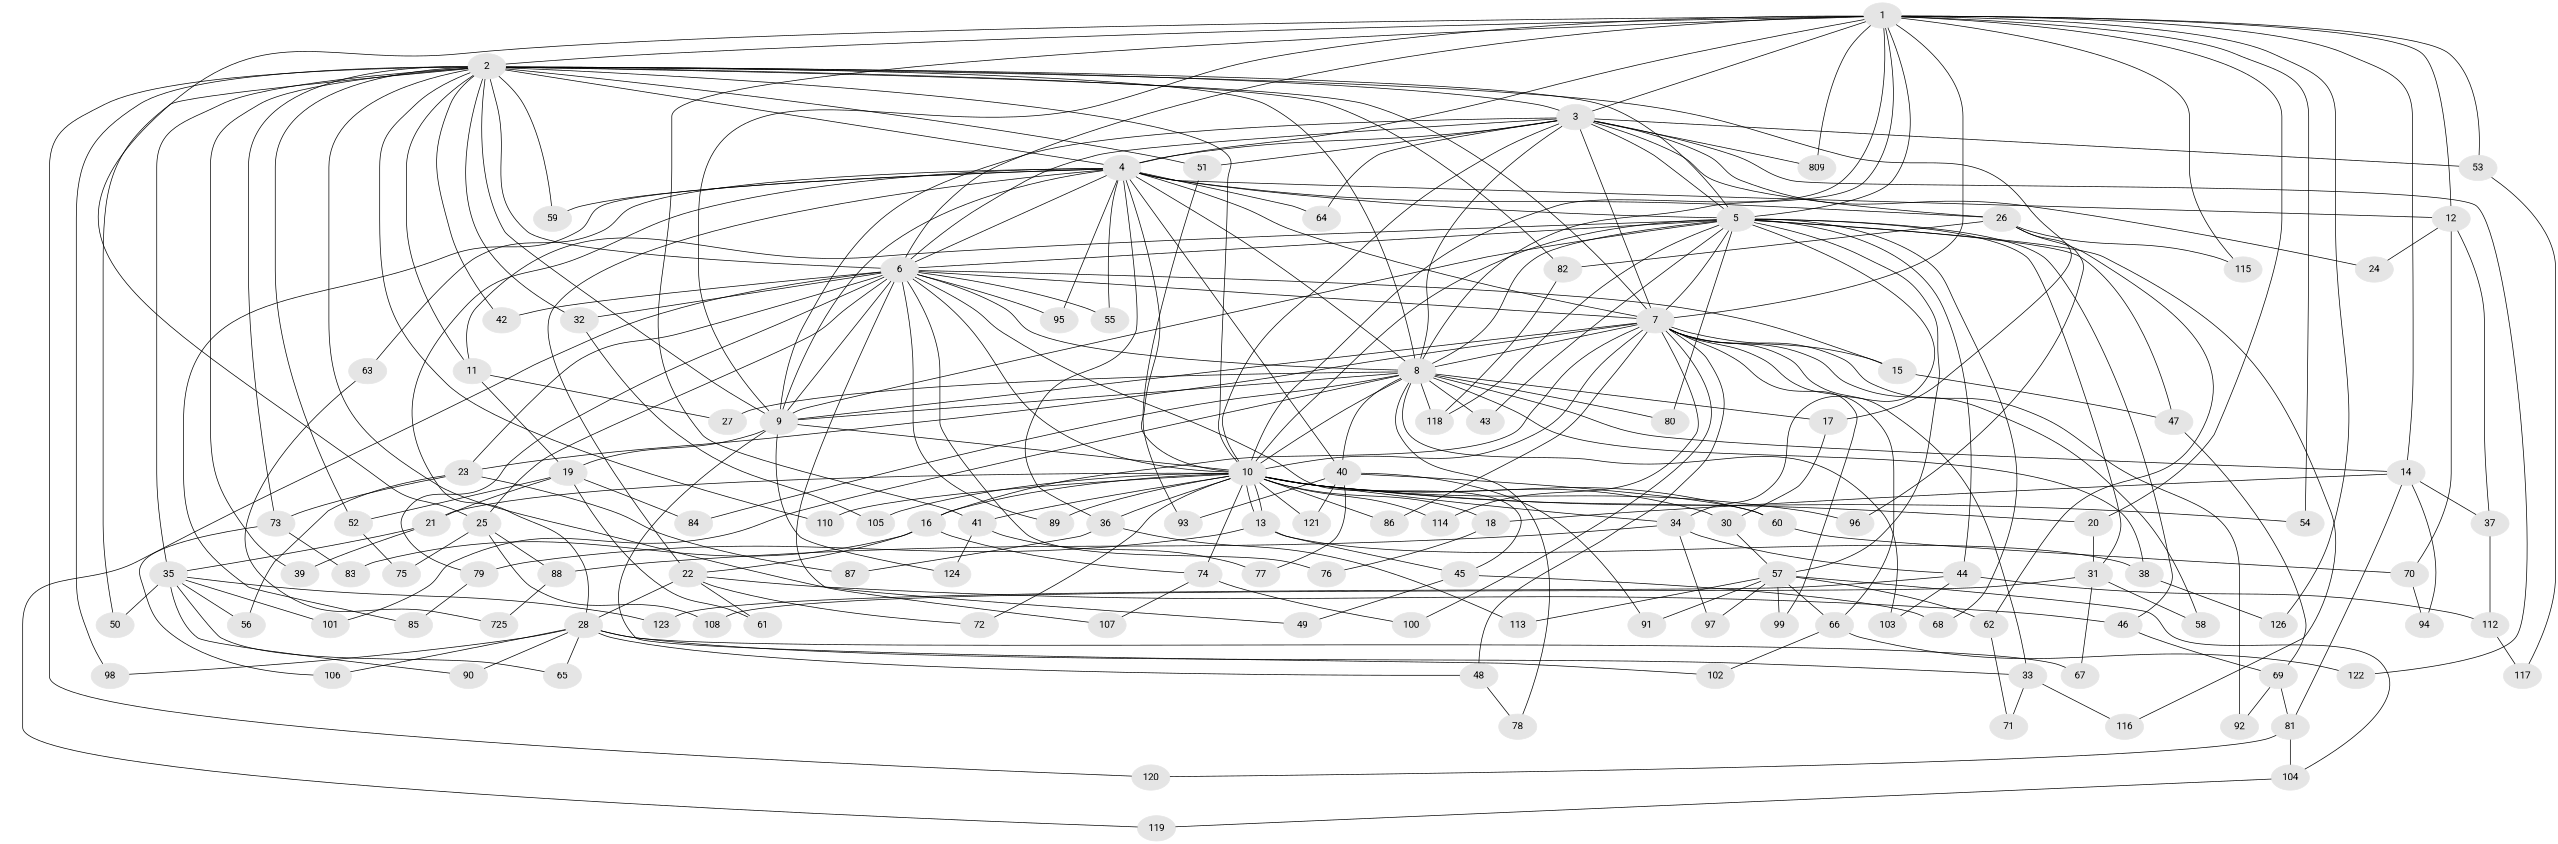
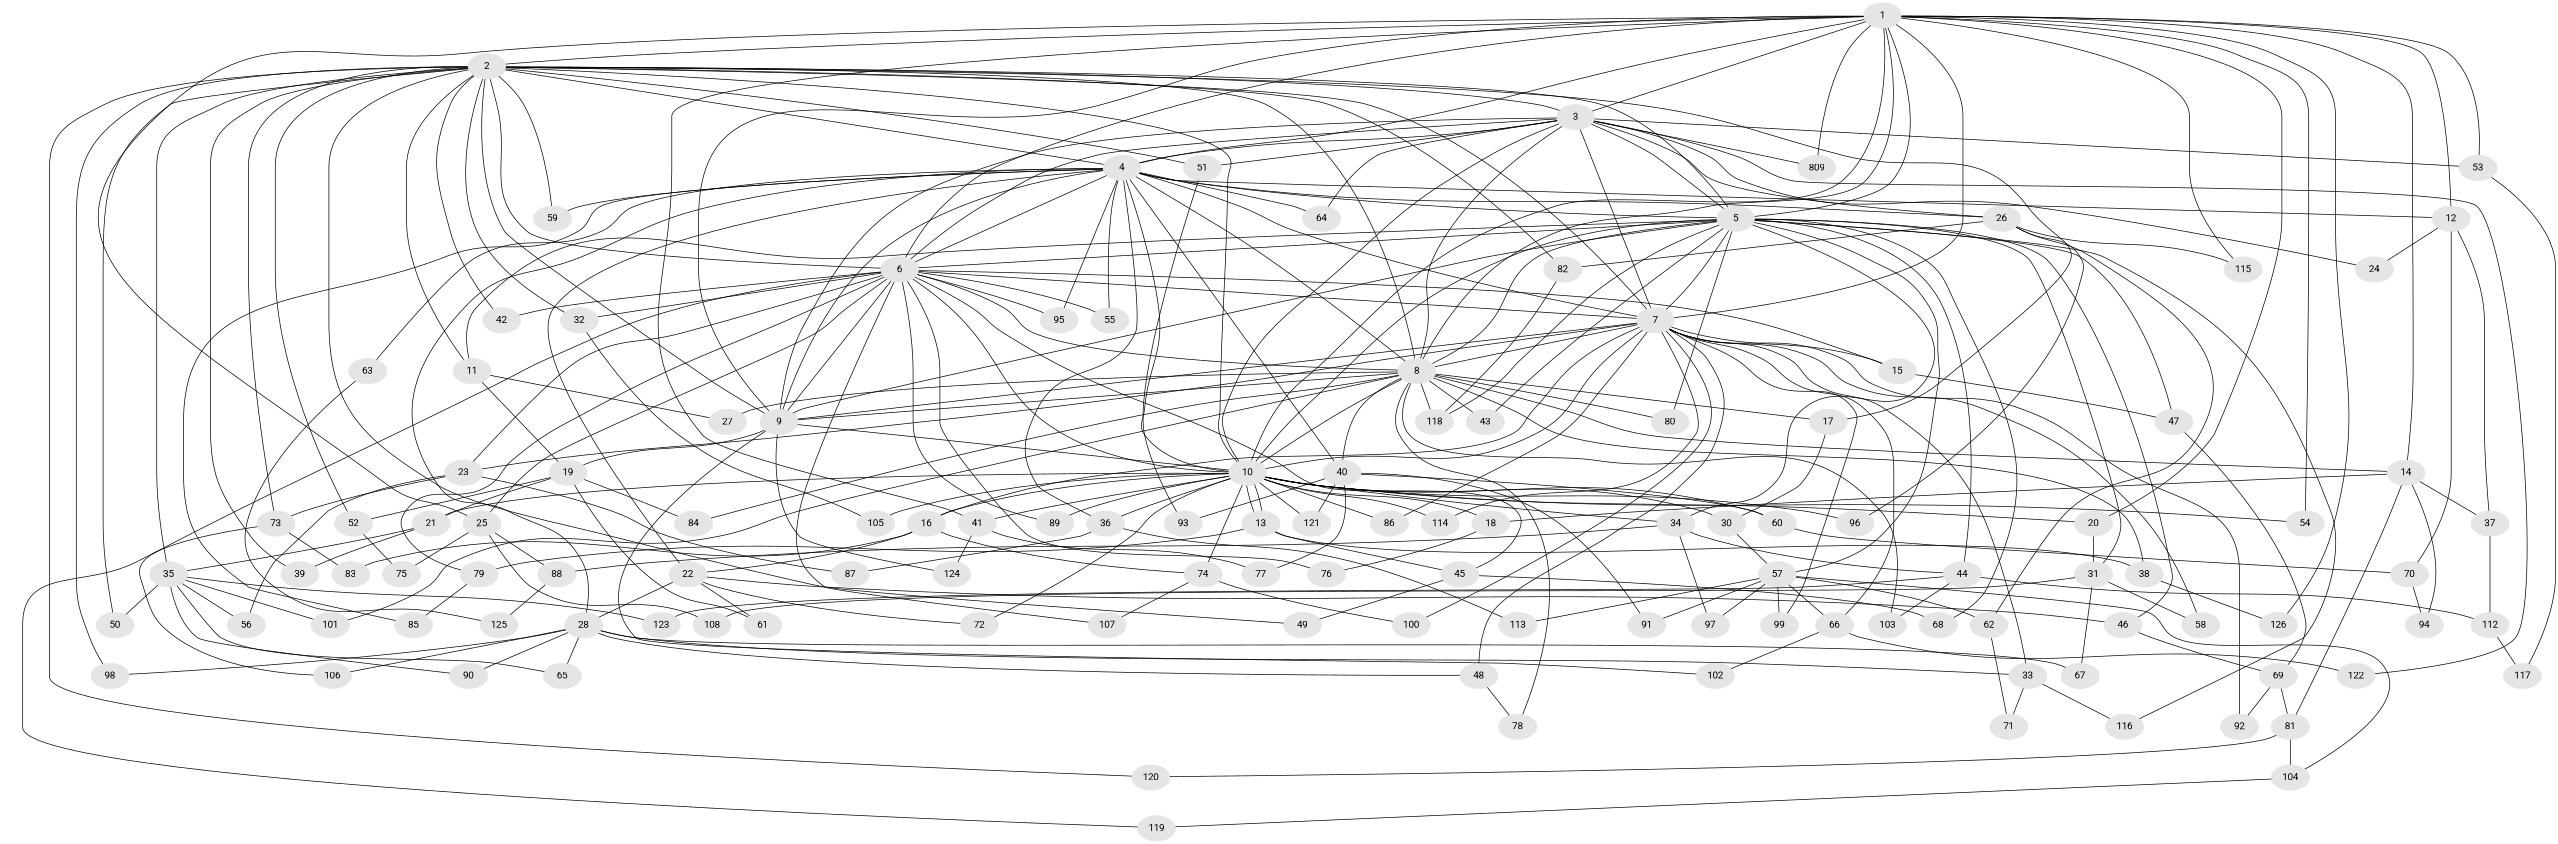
  graph {
    fontname=Roboto
    node [color=gray90 fontname=Roboto style=filled]
    edge [fontname=Roboto]
    1
    2
    3
    4
    5
    6
    7
    8
    9
    10
    12
    14
    20
    25
    41
    53
    54
    n18 [label=809]
    115
    126
    11
    17
    32
    35
    39
    42
    49
    50
    51
    52
    59
    73
    82
    98
-   110
    120
    24
    26
    64
    122
    22
    28
    36
    40
    55
    63
    85
    95
    31
    34
    43
    44
    46
    47
    57
    68
    80
    116
    118
    15
    23
    45
    76
    79
    89
    107
    119
    16
    33
    48
    58
    66
    86
    92
    99
    100
    114
    27
    38
    78
    84
    101
    103
    19
    102
    124
    13
    18
    21
    30
    60
    72
    74
    96
    105
    121
    37
    70
    81
    94
    75
    88
    108
    77
    117
    56
    65
    90
    123
    93
    83
    106
    62
    61
    67
    87
    113
    91
-   125 [label=725]
+   125
    97
    112
    69
    104
    71
    1 -- 2
    1 -- 3
    1 -- 4
    1 -- 5
    1 -- 6
    1 -- 7
    1 -- 8
    1 -- 9
    1 -- 10
    1 -- 12
    1 -- 14
    1 -- 20
    1 -- 25
    1 -- 41
    1 -- 53
    1 -- 54
    1 -- n18
    1 -- 115
    1 -- 126
    2 -- 3
    2 -- 4
    2 -- 5
    2 -- 6
    2 -- 7
    2 -- 8
    2 -- 9
    2 -- 10
    2 -- 11
    2 -- 17
    2 -- 32
    2 -- 35
    2 -- 39
    2 -- 42
    2 -- 49
    2 -- 50
    2 -- 51
    2 -- 52
    2 -- 59
    2 -- 73
    2 -- 82
    2 -- 98
-   2 -- 110
    2 -- 120
    3 -- 4
    3 -- 5
    3 -- 6
    3 -- 7
    3 -- 8
    3 -- 9
    3 -- 10
    3 -- 53
    3 -- n18
    3 -- 51
    3 -- 24
    3 -- 26
    3 -- 64
    3 -- 122
    4 -- 5
    4 -- 6
    4 -- 7
    4 -- 8
    4 -- 9
    4 -- 10
    4 -- 12
    4 -- 59
    4 -- 26
    4 -- 64
    4 -- 22
    4 -- 28
    4 -- 36
    4 -- 40
    4 -- 55
    4 -- 63
    4 -- 85
    4 -- 95
    5 -- 6
    5 -- 7
    5 -- 8
    5 -- 9
    5 -- 10
    5 -- 11
    5 -- 31
    5 -- 34
    5 -- 43
    5 -- 44
    5 -- 46
    5 -- 47
    5 -- 57
    5 -- 68
    5 -- 80
    5 -- 116
    5 -- 118
    6 -- 7
    6 -- 8
    6 -- 9
    6 -- 10
    6 -- 25
    6 -- 32
    6 -- 42
    6 -- 55
    6 -- 95
    6 -- 15
    6 -- 23
    6 -- 45
    6 -- 76
    6 -- 79
    6 -- 89
    6 -- 107
    6 -- 119
    7 -- 8
    7 -- 9
    7 -- 10
    7 -- 15
    7 -- 23
    7 -- 16
    7 -- 33
    7 -- 48
    7 -- 58
    7 -- 66
    7 -- 86
    7 -- 92
    7 -- 99
    7 -- 100
    7 -- 114
    8 -- 9
    8 -- 10
    8 -- 14
    8 -- 17
    8 -- 40
    8 -- 43
    8 -- 80
    8 -- 118
    8 -- 27
    8 -- 38
    8 -- 78
    8 -- 84
    8 -- 101
    8 -- 103
    9 -- 10
    9 -- 19
    9 -- 102
    9 -- 124
    10 -- 20
    10 -- 41
    10 -- 54
-   10 -- 110
    10 -- 36
    10 -- 34
    10 -- 89
    10 -- 16
    10 -- 86
    10 -- 114
    10 -- 13
    10 -- 13
    10 -- 18
    10 -- 21
    10 -- 30
    10 -- 60
    10 -- 72
    10 -- 74
    10 -- 96
    10 -- 105
    10 -- 121
    12 -- 24
    12 -- 37
    12 -- 70
    14 -- 18
    14 -- 37
    14 -- 81
    14 -- 94
    20 -- 31
    25 -- 75
    25 -- 88
    25 -- 108
    41 -- 124
    41 -- 77
    53 -- 117
    11 -- 27
    11 -- 19
    17 -- 30
    32 -- 105
    35 -- 50
    35 -- 101
    35 -- 56
    35 -- 65
    35 -- 90
    35 -- 123
    51 -- 93
    52 -- 75
    73 -- 83
    73 -- 106
    82 -- 118
    26 -- 115
    26 -- 82
    26 -- 96
    26 -- 62
    22 -- 28
    22 -- 46
    22 -- 72
    22 -- 61
    28 -- 98
    28 -- 33
    28 -- 48
    28 -- 65
    28 -- 90
    28 -- 106
    28 -- 67
    36 -- 87
    36 -- 113
    40 -- 60
    40 -- 121
    40 -- 77
    40 -- 93
    40 -- 91
    63 -- 125
    31 -- 58
    31 -- 108
    31 -- 67
    34 -- 44
    34 -- 88
    34 -- 97
    44 -- 103
    44 -- 123
    44 -- 112
    46 -- 69
    47 -- 69
    57 -- 66
    57 -- 99
    57 -- 62
    57 -- 113
    57 -- 91
    57 -- 97
    57 -- 104
    15 -- 47
    23 -- 73
    23 -- 56
    23 -- 87
    45 -- 49
    45 -- 68
    79 -- 85
    16 -- 22
    16 -- 74
    16 -- 83
    33 -- 116
    33 -- 71
    48 -- 78
    66 -- 122
    66 -- 102
    38 -- 126
    19 -- 52
    19 -- 84
    19 -- 21
    19 -- 61
    13 -- 45
    13 -- 79
    13 -- 38
    18 -- 76
    21 -- 35
    21 -- 39
    30 -- 57
    60 -- 70
    74 -- 107
    74 -- 100
    37 -- 112
    70 -- 94
    81 -- 120
    81 -- 104
    88 -- 125
    62 -- 71
    112 -- 117
    69 -- 92
    69 -- 81
    104 -- 119
  }
